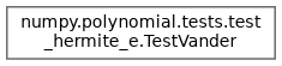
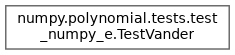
  digraph {
    rankdir=LR
-   n1 [color=grey40 fillcolor=white fontname=Helvetica fontsize=10 height=0.2 label="numpy.polynomial.tests.test\l_hermite_e.TestVander" shape=box style=filled width=0.4]
+   n1 [color=grey40 fillcolor=white fontname=Helvetica fontsize=10 height=0.2 label="numpy.polynomial.tests.test\l_numpy_e.TestVander" shape=box style=filled width=0.4]
  }
